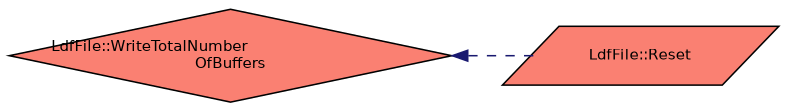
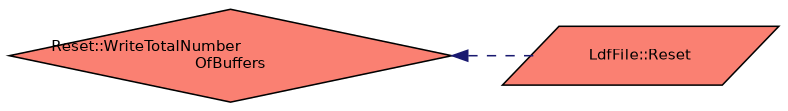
  digraph {
    rankdir=LR
    node [color=black fillcolor=salmon fontname=Helvetica fontsize=10 style=filled]
-   n1 [fontcolor=black height=0.2 label="LdfFile::WriteTotalNumber\lOfBuffers" shape=diamond width=0.4]
+   n1 [fontcolor=black height=0.2 label="Reset::WriteTotalNumber\lOfBuffers" shape=diamond width=0.4]
    n2 [height=0.2 label="LdfFile::Reset" shape=parallelogram width=0.4]
    n1 -> n2 [color=midnightblue dir=back fontname=Helvetica fontsize=10 labelfontname=Helvetica labelfontsize=10 style=dashed]
  }
